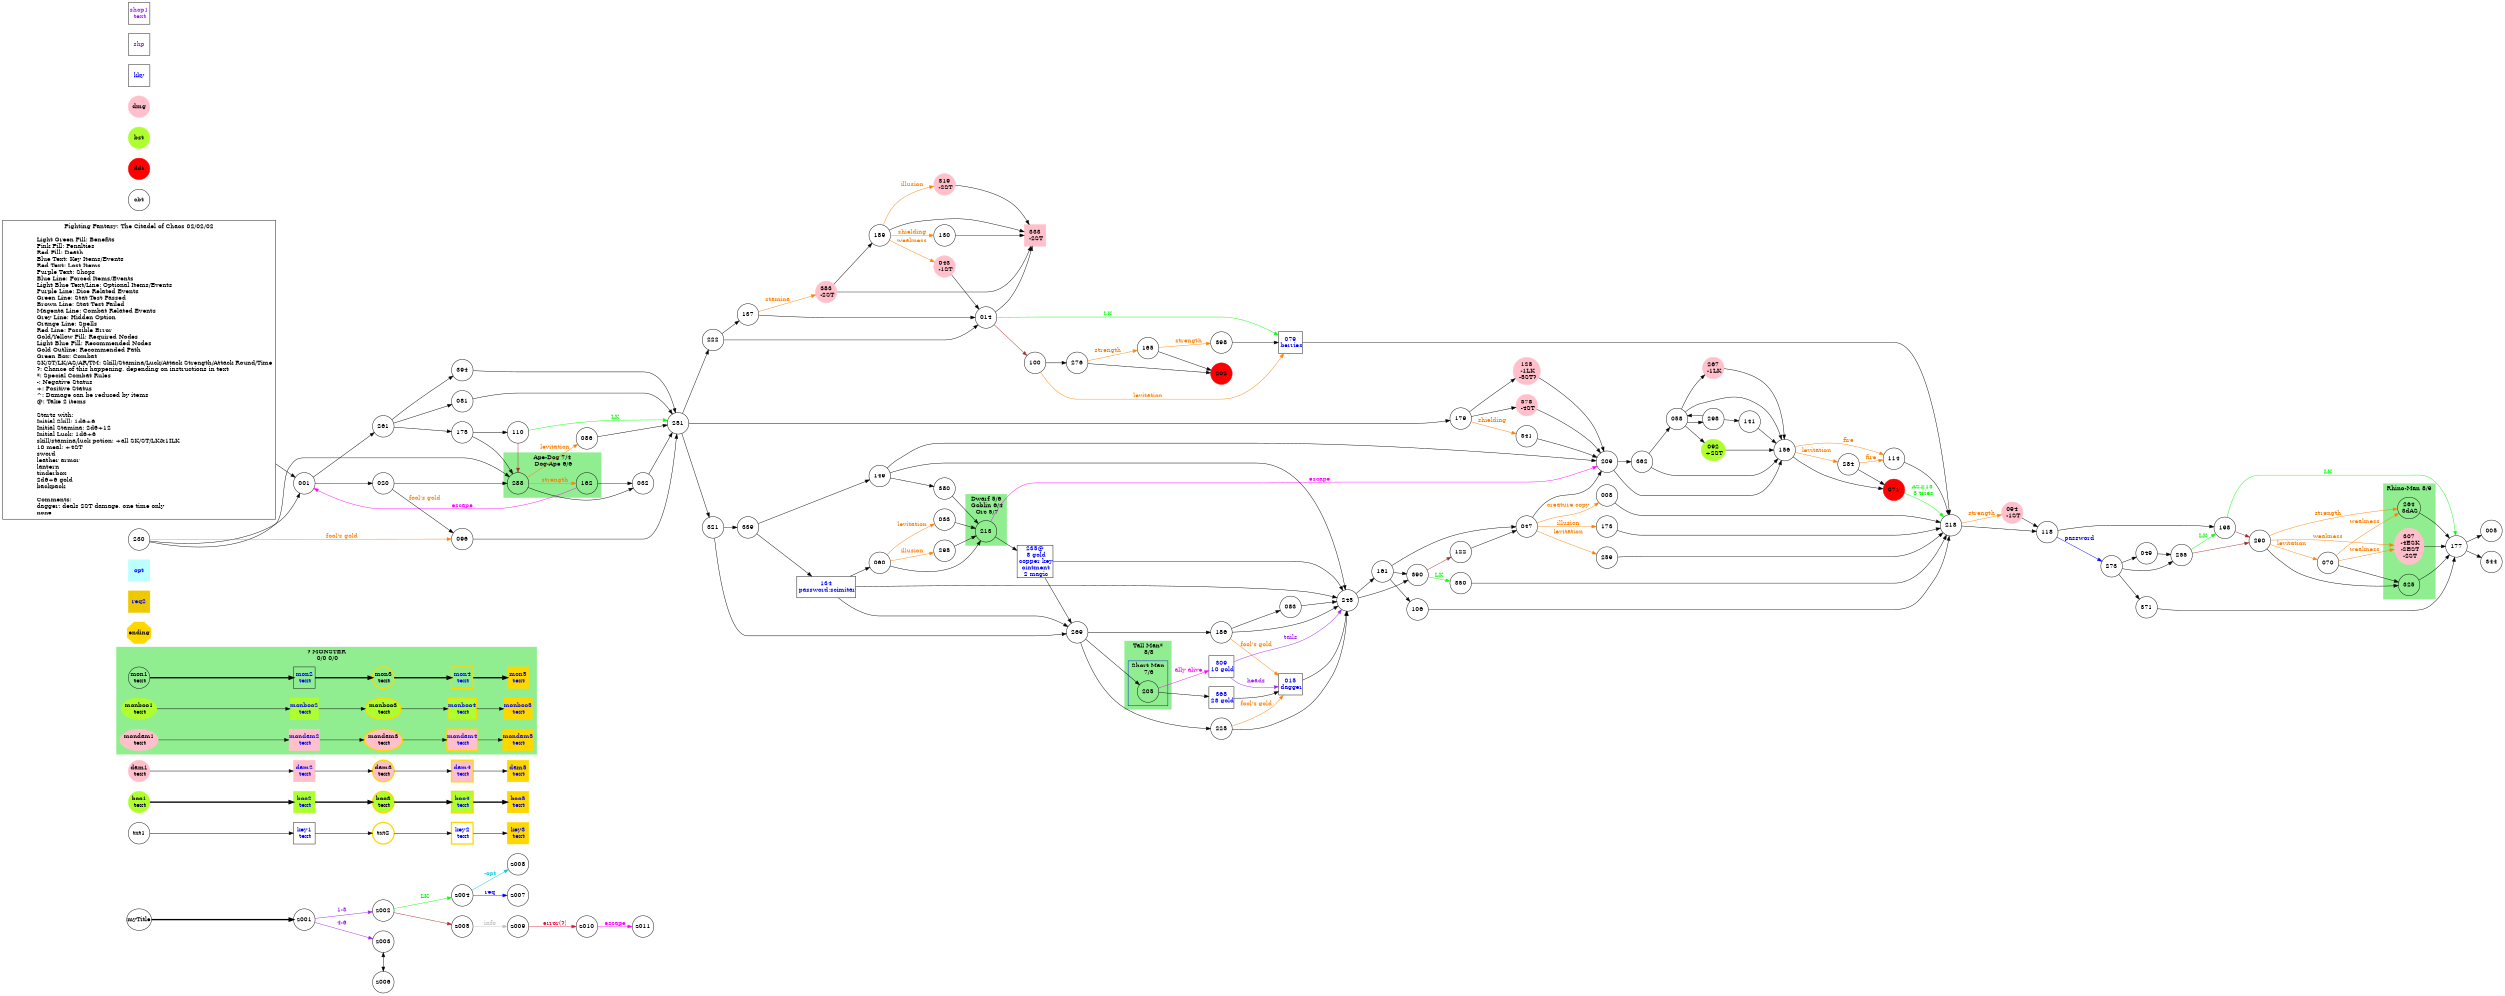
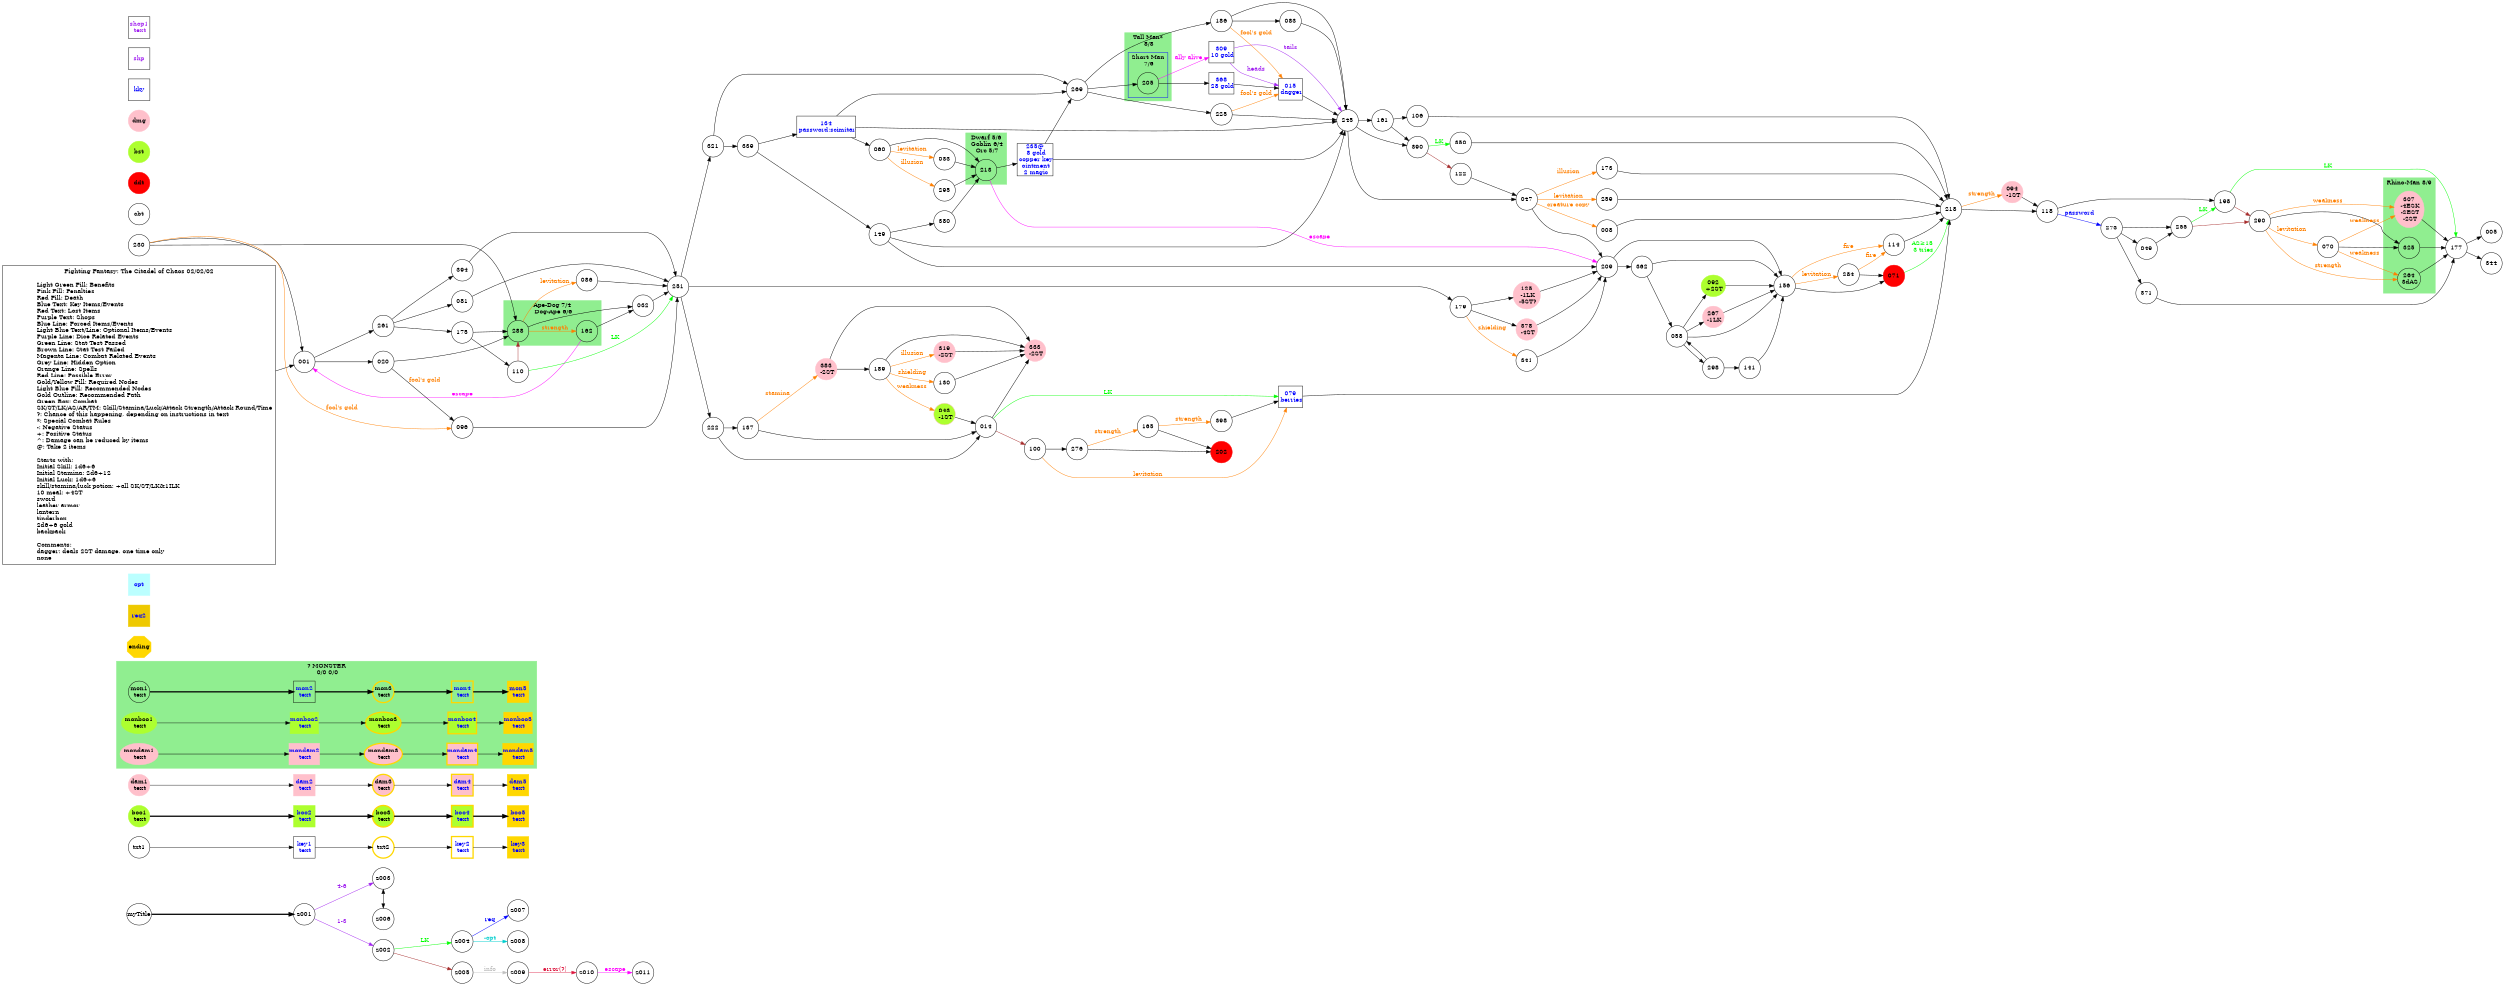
  digraph {
    mclimit=20
    nodesep=.3
    rankdir=LR
    ranksep=.4
    node [margin=0 shape=ellipse]
    edge [weight=5]
    z003 [height=.7 width=.7]
    z006 [height=.7 width=.7]
    key3 [color=gold fillcolor=gold fontcolor=blue height=.7 label="\N\n text" shape=rect style=filled width=.7]
    boo5 [color=gold fillcolor=gold fontcolor=blue height=.7 label="\N\n text" shape=rect style=filled width=.7]
    dam5 [color=gold fillcolor=gold fontcolor=blue height=.7 label="\N\n text" shape=rect style=filled width=.7]
    monboo5 [color=gold fillcolor=gold fontcolor=blue height=.7 label="\N\n text" shape=rect style=filled width=.7]
    mondam5 [color=gold fillcolor=gold fontcolor=blue height=.7 label="\N\n text" shape=rect style=filled width=.7]
    mon5 [color=gold fillcolor=gold fontcolor=blue height=.7 label="\N\n text" shape=rect style=filled width=.7]
    ending [color=gold fillcolor=gold fontcolor=black height=.7 shape=octagon style=filled width=.7]
    req2 [color=gold2 fillcolor=gold2 fontcolor=blue height=.7 shape=rect style=filled width=.7]
    txt2 [color=gold height=.7 penwidth=3 width=.7]
    key2 [color=gold fontcolor=blue height=.7 label="\N\n text" penwidth=3 shape=rect width=.7]
    boo3 [color=gold fillcolor=greenyellow height=.7 label="\N\n text" penwidth=3 style=filled width=.7]
    boo4 [color=gold fillcolor=greenyellow fontcolor=blue height=.7 label="\N\n text" penwidth=3 shape=rect style=filled width=.7]
    dam3 [color=gold fillcolor=pink height=.7 label="\N\n text" penwidth=3 style=filled width=.7]
    dam4 [color=gold fillcolor=pink fontcolor=blue height=.7 label="\N\n text" penwidth=3 shape=rect style=filled width=.7]
    monboo3 [color=gold fillcolor=greenyellow height=.7 label="\N\n text" penwidth=3 style=filled width=.7]
    monboo4 [color=gold fillcolor=greenyellow fontcolor=blue height=.7 label="\N\n text" penwidth=3 shape=rect style=filled width=.7]
    mondam3 [color=gold fillcolor=pink height=.7 label="\N\n text" penwidth=3 style=filled width=.7]
    mondam4 [color=gold fillcolor=pink fontcolor=blue height=.7 label="\N\n text" penwidth=3 shape=rect style=filled width=.7]
    mon3 [color=gold height=.7 label="\N\n text" penwidth=3 width=.7]
    mon4 [color=gold fontcolor=blue height=.7 label="\N\n text" penwidth=3 shape=rect width=.7]
    opt [color=paleturquoise1 fillcolor=paleturquoise1 fontcolor=blue height=.7 shape=rect style=filled width=.7]
    mon1 [height=.7 label="\N\n text" width=.7]
    mon2 [fontcolor=blue height=.7 label="\N\n text" shape=rect width=.7]
    monboo1 [color=greenyellow height=.7 label="\N\n text" style=filled width=.7]
    monboo2 [color=greenyellow fontcolor=blue height=.7 label="\N\n text" shape=rect style=filled width=.7]
    mondam1 [color=pink height=.7 label="\N\n text" style=filled width=.7]
    mondam2 [color=pink fontcolor=blue height=.7 label="\N\n text" shape=rect style=filled width=.7]
    162 [height=.7 width=.7]
    288 [height=.7 width=.7]
    205 [height=.7 width=.7]
    213 [height=.7 width=.7]
    264 [height=.7 label="\N\n 3dAS" width=.7]
    307 [color=pink height=.7 label="\N\n -4ESK\n -2EST\n -2ST" style=filled width=.7]
    325 [height=.7 width=.7]
    cbt [height=.7 width=.7]
    ddt [color=red height=.7 style=filled width=.7]
    071 [color=red height=.7 style=filled width=.7]
    202 [color=red height=.7 style=filled width=.7]
    bst [color=greenyellow height=.7 style=filled width=.7]
    boo1 [color=greenyellow height=.7 label="\N\n text" style=filled width=.7]
    boo2 [color=greenyellow fontcolor=blue height=.7 label="\N\n text" shape=rect style=filled width=.7]
    092 [color=greenyellow height=.7 label="\N\n +2ST" style=filled width=.7]
    dmg [color=pink height=.7 style=filled width=.7]
    dam1 [color=pink height=.7 label="\N\n text" style=filled width=.7]
    dam2 [color=pink fontcolor=blue height=.7 label="\N\n text" shape=rect style=filled width=.7]
-   043 [color=pink height=.7 label="\N\n -1ST" style=filled width=.7]
+   043 [color=pink height=.7 label="\N\n -1ST" style=filled width=.7 fillcolor=greenyellow]
    094 [color=pink height=.7 label="\N\n -1ST" style=filled width=.7]
    125 [color=pink height=.7 label="\N\n -1LK\n -5ST?" style=filled width=.7]
    267 [color=pink height=.7 label="\N\n -1LK" style=filled width=.7]
    319 [color=pink height=.7 label="\N\n -2ST" style=filled width=.7]
-   333 [color=pink height=.7 label="\N\n -2ST" shape=box style=filled width=.7]
+   333 [color=pink height=.7 label="\N\n -2ST" style=filled width=.7]
    378 [color=pink height=.7 label="\N\n -4ST" style=filled width=.7]
    383 [color=pink height=.7 label="\N\n -2ST" style=filled width=.7]
    kky [fontcolor=blue height=.7 shape=rect width=.7]
    key1 [fontcolor=blue height=.7 label="\N\n text" shape=rect width=.7]
    015 [fontcolor=blue height=.7 label="\N\n dagger" shape=rect width=.7]
    079 [fontcolor=blue height=.7 label="\N\n berries" shape=rect width=.7]
    134 [fontcolor=blue height=.7 label="\N\n password:scimitar" shape=rect width=.7]
    235 [fontcolor=blue height=.7 label="\N@\n 8 gold\n copper key\n ointment\n 2 magic" shape=rect width=.7]
    309 [fontcolor=blue height=.7 label="\N\n 10 gold" shape=rect width=.7]
    368 [fontcolor=blue height=.7 label="\N\n 28 gold" shape=rect width=.7]
    shp [fontcolor=purple height=.7 shape=rect width=.7]
    shop1 [fontcolor=purple height=.7 label="\N\n text" shape=rect width=.7]
    001 [height=.7 width=.7]
    032 [height=.7 width=.7]
    086 [height=.7 width=.7]
    209 [height=.7 width=.7]
    177 [height=.7 width=.7]
    218 [height=.7 width=.7]
    156 [height=.7 width=.7]
    014 [height=.7 width=.7]
    118 [height=.7 width=.7]
    189 [height=.7 width=.7]
    245 [height=.7 width=.7]
    060 [height=.7 width=.7]
    269 [height=.7 width=.7]
    n79 [height=.7 label="Fighting Fantasy: The Citadel of Chaos 02/02/02\n\n 		Light Green Fill: Benefits\l 		Pink Fill: Penalties\l 		Red Fill: Death\l 		Blue Text: Key Items/Events\l 		Red Text: Lost Items\l 		Purple Text: Shops\l 		Blue Line: Forced Items/Events\l 		Light Blue Text/Line: Optional Items/Events\l 		Purple Line: Dice Related Events\l 		Green Line: Stat Test Passed\l 		Brown Line: Stat Test Failed\l 		Magenta Line: Combat Related Events\l 		Grey Line: Hidden Option\l 		Orange Line: Spells\l 		Red Line: Possible Error\l 		Gold/Yellow Fill: Required Nodes\l 		Light Blue Fill: Recommended Nodes\l 		Gold Outline: Recommended Path\l 		Green Box: Combat\l 		SK/ST/LK/AS/AR/TM: Skill/Stamina/Luck/Attack Strength/Attack Round/Time\l 		?: Chance of this happening, depending on instructions in text\l 		*: Special Combat Rules\l 		-: Negative Status\l 		+: Positive Status\l 		^: Damage can be reduced by items\l 		@: Take 2 items\l\l 		Starts with:\l 		Initial Skill: 1d6+6\l 		Initial Stamina: 2d6+12\l 		Initial Luck: 1d6+6\l 		skill/stamina/luck potion: +all SK/ST/LK&1ILK\l 		10 meal: +4ST\l 		sword\l 		leather armor\l 		lantern\l 		tinderbox\l 		2d6+6 gold\l 		backpack\l\l 		Comments:\l 		dagger: deals 2ST damage, one time only\l 		none\l" margin=0.1 shape=box width=.7]
    261 [height=.7 width=.7]
    020 [height=.7 width=.7]
    251 [height=.7 width=.7]
    362 [height=.7 width=.7]
    005 [height=.7 width=.7]
    344 [height=.7 width=.7]
    114 [height=.7 width=.7]
    284 [height=.7 width=.7]
    100 [height=.7 width=.7]
    198 [height=.7 width=.7]
    273 [height=.7 width=.7]
    130 [height=.7 width=.7]
    047 [height=.7 width=.7]
    161 [height=.7 width=.7]
    390 [height=.7 width=.7]
    033 [height=.7 width=.7]
    295 [height=.7 width=.7]
    186 [height=.7 width=.7]
    225 [height=.7 width=.7]
    txt1 [height=.7 width=.7]
    myTitle [height=.7 width=.7]
    z001 [height=.7 width=.7]
    z002 [height=.7 width=.7]
    z004 [height=.7 width=.7]
    z005 [height=.7 width=.7]
    z007 [height=.7 width=.7]
    z008 [height=.7 width=.7]
    z009 [height=.7 width=.7]
    z010 [height=.7 width=.7]
    z011 [height=.7 width=.7]
    081 [height=.7 width=.7]
    175 [height=.7 width=.7]
    394 [height=.7 width=.7]
    230 [height=.7 width=.7]
    096 [height=.7 width=.7]
    110 [height=.7 width=.7]
    008 [height=.7 width=.7]
    276 [height=.7 width=.7]
    165 [height=.7 width=.7]
    173 [height=.7 width=.7]
    259 [height=.7 width=.7]
    106 [height=.7 width=.7]
    122 [height=.7 width=.7]
    350 [height=.7 width=.7]
    179 [height=.7 width=.7]
    222 [height=.7 width=.7]
    321 [height=.7 width=.7]
    341 [height=.7 width=.7]
    137 [height=.7 width=.7]
    339 [height=.7 width=.7]
    058 [height=.7 width=.7]
    049 [height=.7 width=.7]
    255 [height=.7 width=.7]
    290 [height=.7 width=.7]
    070 [height=.7 width=.7]
    298 [height=.7 width=.7]
    141 [height=.7 width=.7]
    083 [height=.7 width=.7]
    371 [height=.7 width=.7]
    398 [height=.7 width=.7]
    149 [height=.7 width=.7]
    380 [height=.7 width=.7]
    subgraph sub_1 {
      rank=same
      z003
      z006
    }
    subgraph sub_2 {
      key3
      boo5
      dam5
      monboo5
      mondam5
      mon5
      ending
    }
    subgraph sub_3 {
      req2
    }
    subgraph sub_4 {
      txt2
      key2
      boo3
      boo4
      dam3
      dam4
      monboo3
      monboo4
      mondam3
      mondam4
      mon3
      mon4
    }
    subgraph sub_5 {
      opt
    }
    subgraph sub_6 {
      color=palegreen2
      style=filled
      cbt
      subgraph cluster_7 {
        color=palegreen2
        label="Ape-Dog 7/4\n Dog-Ape 6/6"
        style=filled
        162
        288
      }
      subgraph cluster_8 {
        color=palegreen2
        label="? MONSTER\n 0/0 0/0"
        style=filled
        monboo5
        mondam5
        mon5
        monboo3
        monboo4
        mondam3
        mondam4
        mon3
        mon4
        mon1
        mon2
        monboo1
        monboo2
        mondam1
        mondam2
      }
      subgraph cluster_9 {
        color=palegreen2
        label="Tall Man*\n 8/8"
        style=filled
        subgraph cluster_10 {
          color=blue
          fillcolor=palegreen2
          label="Short Man\n 7/6"
          style=filled
          205
        }
      }
      subgraph cluster_11 {
        color=palegreen2
        label="Dwarf 5/6\n Goblin 6/4\n Orc 5/7"
        style=filled
        213
      }
      subgraph cluster_12 {
        color=palegreen2
        label="Rhino-Man 8/9"
        style=filled
        264
        307
        325
      }
    }
    subgraph sub_13 {
      ddt
      071
      202
    }
    subgraph sub_14 {
      boo5
      boo3
      boo4
      bst
      boo1
      boo2
      092
    }
    subgraph sub_15 {
      dam5
      dam3
      dam4
      dmg
      dam1
      dam2
      043
      094
      125
      267
      319
      333
      378
      383
    }
    subgraph sub_16 {
      key3
      key2
      kky
      key1
      015
      079
      134
      235
      309
      368
    }
    subgraph sub_17 {
      shp
      shop1
    }
    z003 -> z006 [dir=both]
    txt2 -> key2
    key2 -> key3
    boo3 -> boo4 [penwidth=3]
    boo4 -> boo5 [penwidth=3]
    dam3 -> dam4
    dam4 -> dam5
    monboo3 -> monboo4
    monboo4 -> monboo5
    mondam3 -> mondam4
    mondam4 -> mondam5
    mon3 -> mon4 [penwidth=3]
    mon4 -> mon5 [penwidth=3]
    mon1 -> mon2 [penwidth=3]
    mon2 -> mon3 [penwidth=3]
    monboo1 -> monboo2
    monboo2 -> monboo3
    mondam1 -> mondam2
    mondam2 -> mondam3
    162 -> 001 [color=magenta fontcolor=magenta label=escape]
    162 -> 032
    288 -> 162 [color=darkorange1 fontcolor=darkorange1 label=strength]
    288 -> 032
    288 -> 086 [color=darkorange1 fontcolor=darkorange1 label=levitation]
    205 -> 309 [color=magenta fontcolor=magenta label="ally alive"]
    205 -> 368
    213 -> 235
    213 -> 209 [color=magenta fontcolor=magenta label=escape]
    264 -> 177
    307 -> 177
    325 -> 177
    071 -> 218 [color=green fontcolor=green label="AS&ge;15\n 3 tries"]
    boo1 -> boo2 [penwidth=3]
    boo2 -> boo3 [penwidth=3]
    092 -> 156
    dam1 -> dam2
    dam2 -> dam3
    043 -> 014
    094 -> 118
    125 -> 209
    267 -> 156
    319 -> 333
    378 -> 209
    383 -> 333
    383 -> 189
    key1 -> txt2
    015 -> 245
    079 -> 218
    134 -> 245
    134 -> 060
    134 -> 269
    235 -> 245
    235 -> 269
    309 -> 015 [color=purple fontcolor=purple label=heads]
    309 -> 245 [color=purple fontcolor=purple label=tails]
    368 -> 015
    001 -> 261
    001 -> 020
    032 -> 251
    086 -> 251
    209 -> 156
    209 -> 362
    177 -> 005
    177 -> 344
    218 -> 094 [color=darkorange1 fontcolor=darkorange1 label=strength]
    218 -> 118
    156 -> 071
    156 -> 114 [color=darkorange1 fontcolor=darkorange1 label=fire]
    156 -> 284 [color=darkorange1 fontcolor=darkorange1 label=levitation]
    014 -> 333
    014 -> 079 [color=green fontcolor=green label=LK]
    014 -> 100 [color=brown]
    118 -> 198
    118 -> 273 [color=blue fontcolor=blue label=password]
    189 -> 043 [color=darkorange1 fontcolor=darkorange1 label=weakness]
    189 -> 319 [color=darkorange1 fontcolor=darkorange1 label=illusion]
    189 -> 333
    189 -> 130 [color=darkorange1 fontcolor=darkorange1 label=shielding]
-   161 -> 047
+   245 -> 047
    245 -> 161
    245 -> 390
    060 -> 213
    060 -> 033 [color=darkorange1 fontcolor=darkorange1 label=levitation]
    060 -> 295 [color=darkorange1 fontcolor=darkorange1 label=illusion]
    269 -> 205
    269 -> 186
    269 -> 225
    n79 -> 001
    261 -> 081
    261 -> 175
    261 -> 394
    020 -> 288
    020 -> 096 [color=black fontcolor=darkorange1 label="fool's gold"]
    251 -> 179
    251 -> 222
    251 -> 321
    362 -> 156
    362 -> 058
    114 -> 218
    284 -> 071
    284 -> 114 [color=darkorange1 fontcolor=darkorange1 label=fire]
    100 -> 079 [color=darkorange1 fontcolor=darkorange1 label=levitation]
    100 -> 276
    198 -> 177 [color=green fontcolor=green label=LK]
    198 -> 290 [color=brown]
    273 -> 049
    273 -> 255
    273 -> 371
    130 -> 333
    047 -> 209
    047 -> 008 [color=darkorange1 fontcolor=darkorange1 label="creature copy"]
    047 -> 173 [color=darkorange1 fontcolor=darkorange1 label=illusion]
    047 -> 259 [color=darkorange1 fontcolor=darkorange1 label=levitation]
    161 -> 390
    161 -> 106
    390 -> 122 [color=brown]
    390 -> 350 [color=green fontcolor=green label=LK]
    033 -> 213
    295 -> 213
    186 -> 015 [color=darkorange1 fontcolor=darkorange1 label="fool's gold"]
    186 -> 245
    186 -> 083
    225 -> 015 [color=darkorange1 fontcolor=darkorange1 label="fool's gold"]
    225 -> 245
    txt1 -> key1
    myTitle -> z001 [penwidth=3]
    z001 -> z003 [color=purple fontcolor=purple label="4-6"]
    z001 -> z002 [color=purple fontcolor=purple label="1-3"]
    z002 -> z004 [color=green fontcolor=green label=LK]
    z002 -> z005 [color=brown]
    z004 -> z007 [color=blue fontcolor=blue label=req]
    z004 -> z008 [color=cyan3 fontcolor=cyan3 label="-opt"]
    z005 -> z009 [color=grey fontcolor=grey label=info]
    z009 -> z010 [color=crimson fontcolor=crimson label="error(?)"]
    z010 -> z011 [color=magenta fontcolor=magenta label=escape]
    081 -> 251
    175 -> 288
    175 -> 110
    394 -> 251
    230 -> 288
    230 -> 001
    230 -> 096 [color=darkorange1 fontcolor=darkorange1 label="fool's gold"]
    096 -> 251
    110 -> 288 [color=brown]
    110 -> 251 [color=green fontcolor=green label=LK]
    008 -> 218
    276 -> 202
    276 -> 165 [color=darkorange1 fontcolor=darkorange1 label=strength]
    165 -> 202
    165 -> 398 [color=darkorange1 fontcolor=darkorange1 label=strength]
    173 -> 218
    259 -> 218
    106 -> 218
    122 -> 047
    350 -> 218
    179 -> 125
    179 -> 378
    179 -> 341 [color=darkorange1 fontcolor=darkorange1 label=shielding]
    222 -> 014
    222 -> 137
    321 -> 269
    321 -> 339
    341 -> 209
    137 -> 383 [color=darkorange1 fontcolor=darkorange1 label=stamina]
    137 -> 014
    339 -> 134
    339 -> 149
    058 -> 092
    058 -> 267
    058 -> 156
    058 -> 298
    049 -> 255
    255 -> 198 [color=green fontcolor=green label=LK]
    255 -> 290 [color=brown]
    290 -> 264 [color=darkorange1 fontcolor=darkorange1 label=strength]
    290 -> 307 [color=darkorange1 fontcolor=darkorange1 label=weakness]
    290 -> 325
    290 -> 070 [color=darkorange1 fontcolor=darkorange1 label=levitation]
    070 -> 264 [color=darkorange1 fontcolor=darkorange1 label=weakness]
    070 -> 307 [color=darkorange1 fontcolor=darkorange1 label=weakness]
    070 -> 325
    298 -> 058
    298 -> 141
    141 -> 156
    083 -> 245
    371 -> 177
    398 -> 079
    149 -> 209
    149 -> 245
    149 -> 380
    380 -> 213
  }
